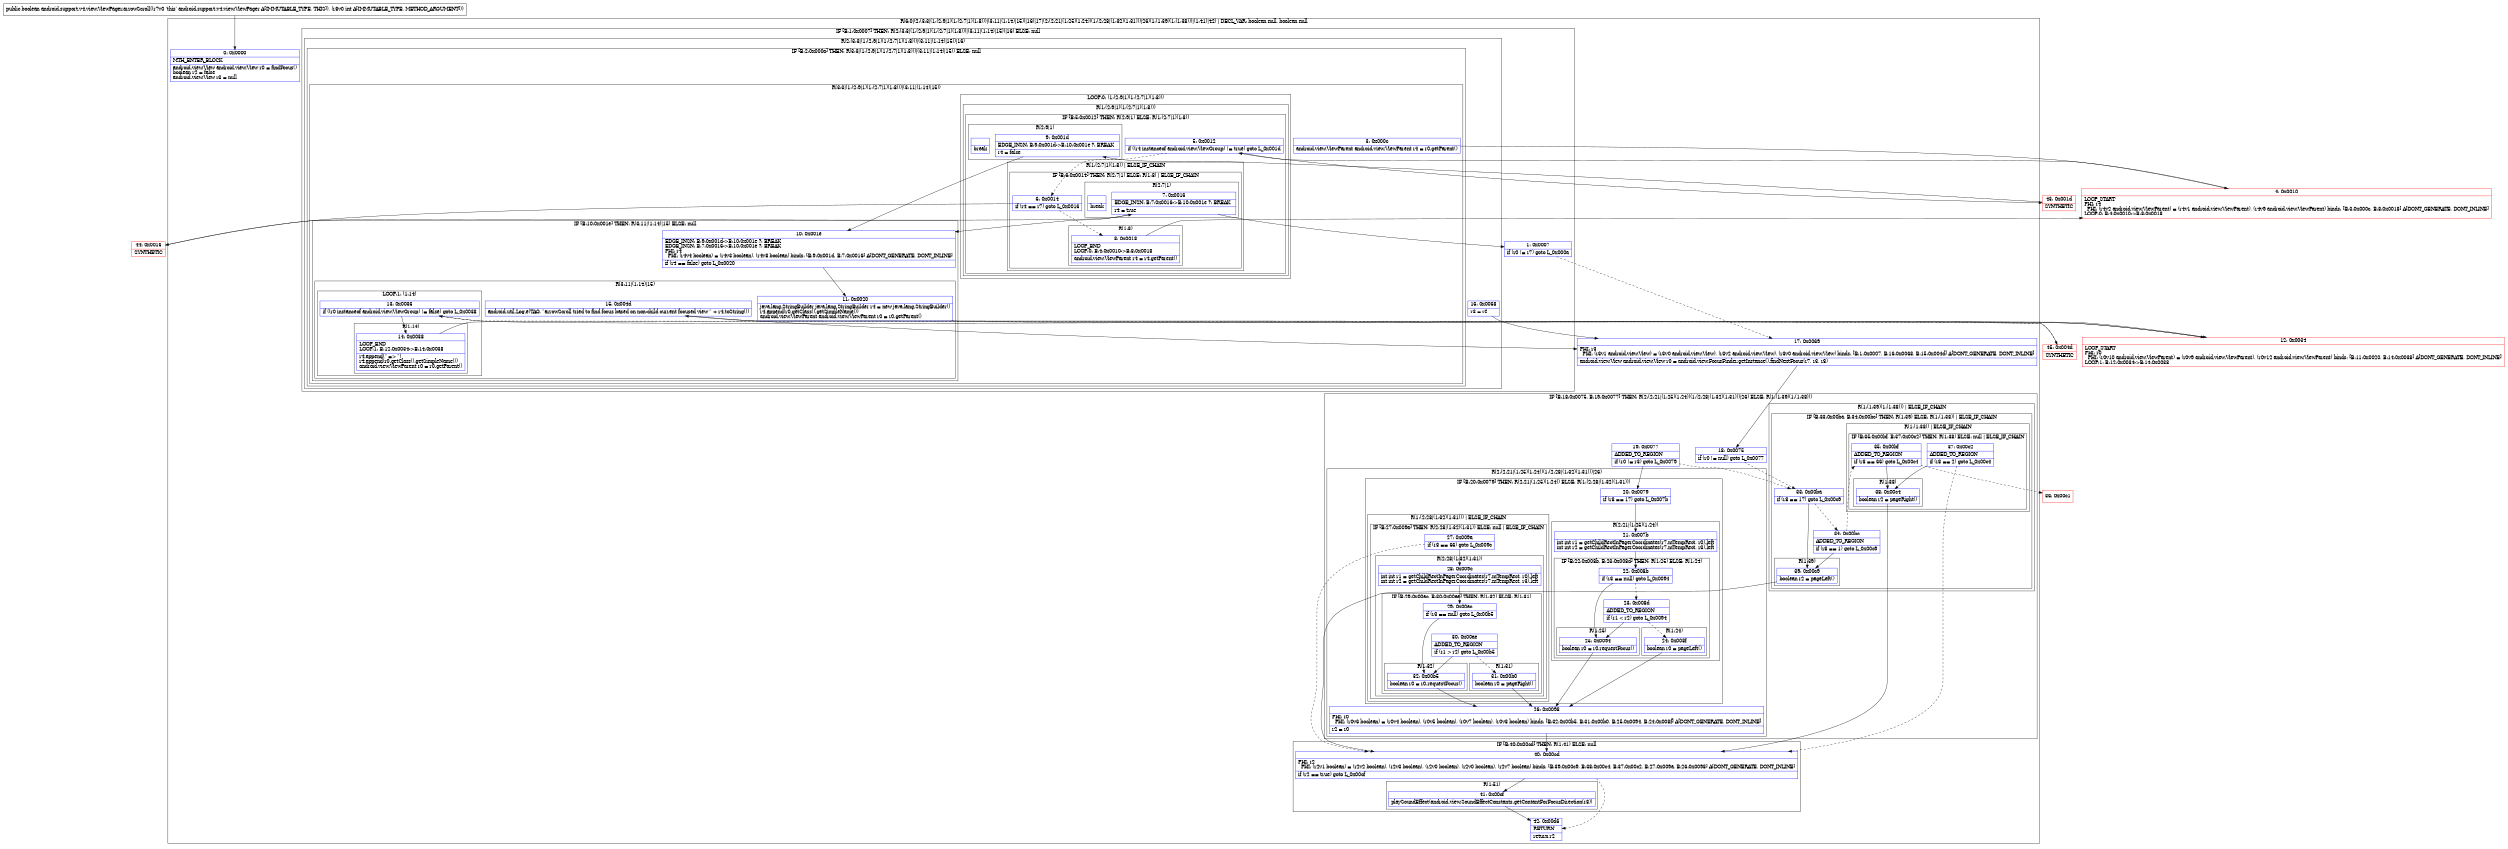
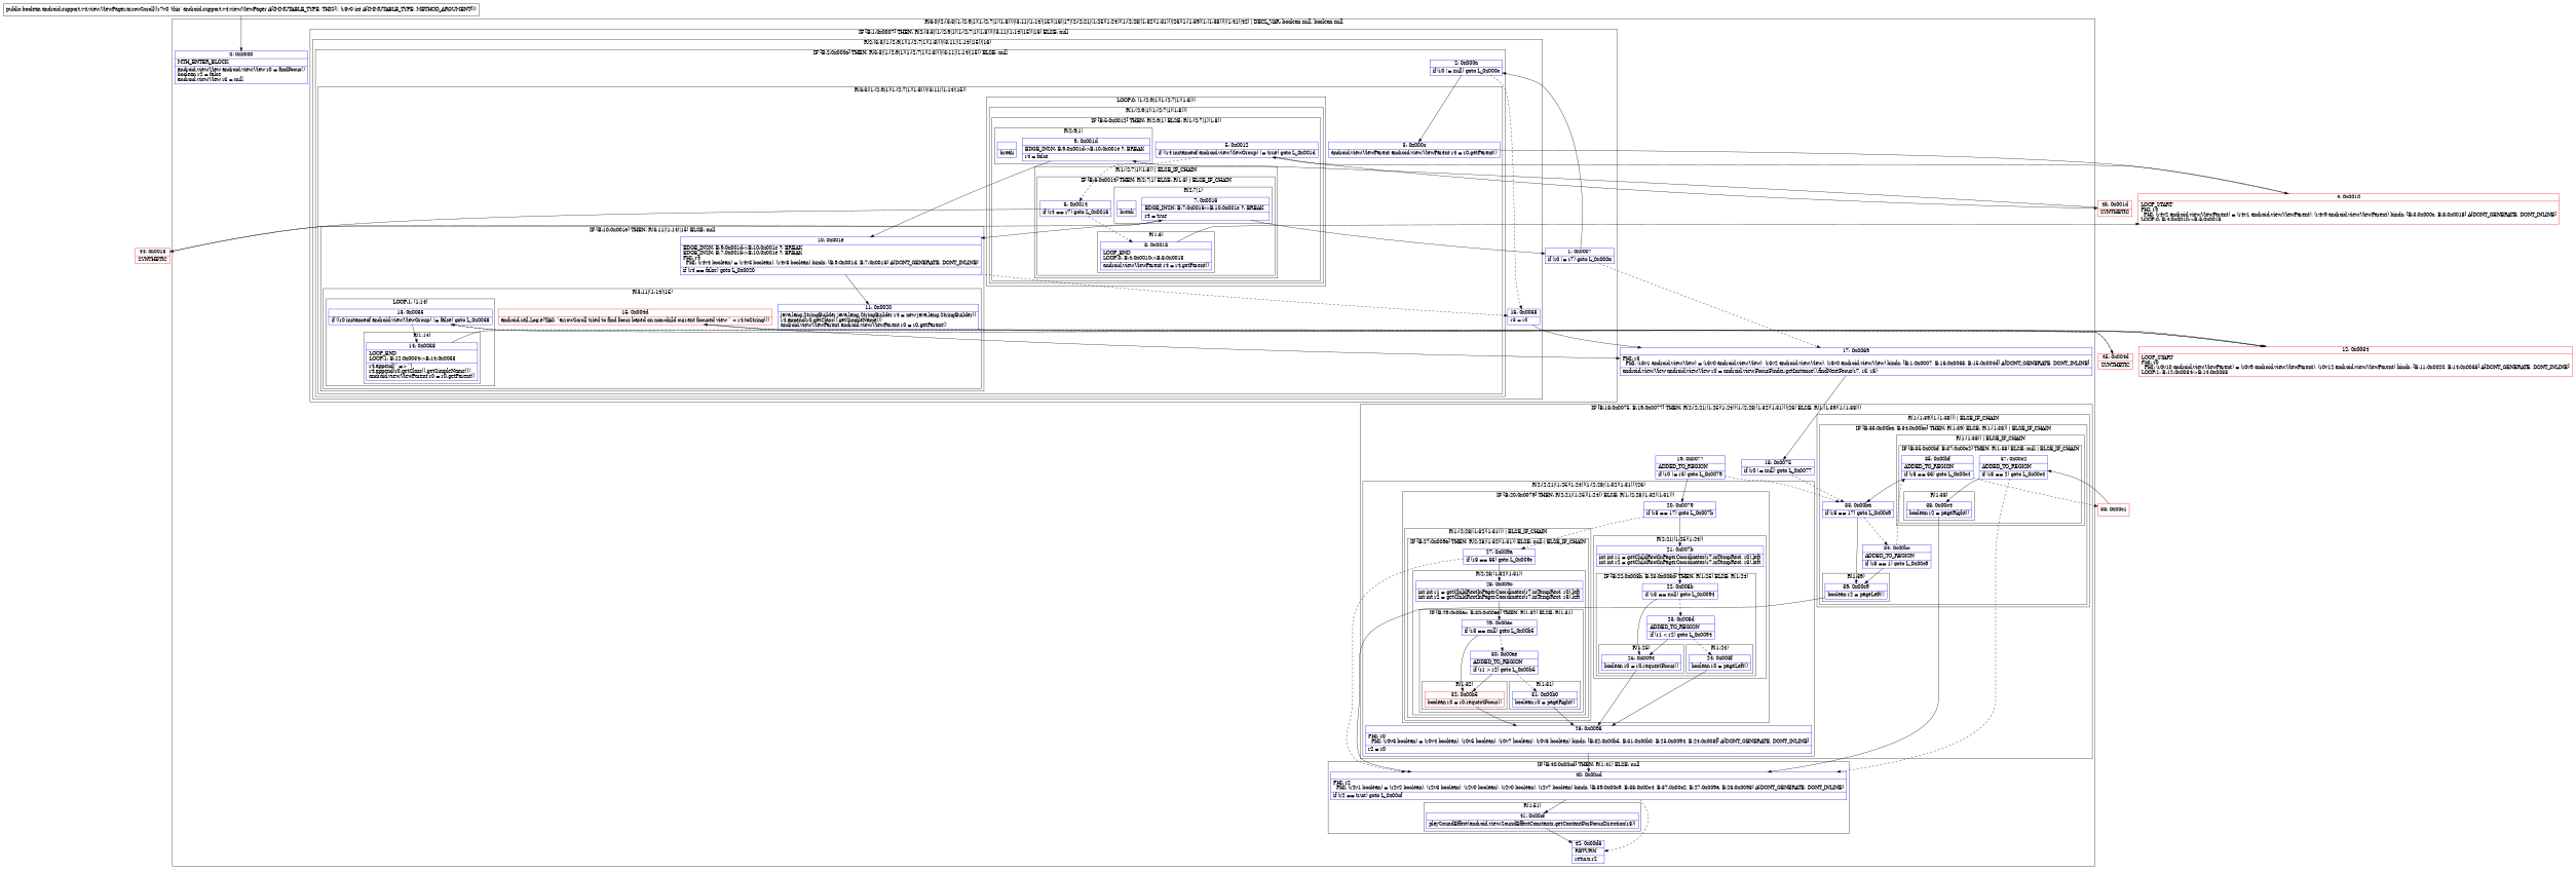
  digraph {
    node [color=blue shape=record]
    n1 [label="{9\:\ 0x001d|EDGE_INSN: B:9:0x001d\-\>B:10:0x001e ?: BREAK  \l|r4 = false\l}"]
    n2 [label="{|break\l}"]
    n3 [label="{7\:\ 0x0016|EDGE_INSN: B:7:0x0016\-\>B:10:0x001e ?: BREAK  \l|r4 = true\l}"]
    n4 [label="{|break\l}"]
    n5 [label="{8\:\ 0x0018|LOOP_END\lLOOP:0: B:4:0x0010\-\>B:8:0x0018\l|android.view.ViewParent r4 = r4.getParent()\l}"]
    n6 [label="{6\:\ 0x0014|if (r4 == r7) goto L_0x0016\l}"]
    n7 [label="{5\:\ 0x0012|if ((r4 instanceof android.view.ViewGroup) != true) goto L_0x001d\l}"]
    n8 [label="{14\:\ 0x0038|LOOP_END\lLOOP:1: B:12:0x0034\-\>B:14:0x0038\l|r4.append(\" =\> \")\lr4.append(r0.getClass().getSimpleName())\landroid.view.ViewParent r0 = r0.getParent()\l}"]
    n9 [label="{13\:\ 0x0036|if ((r0 instanceof android.view.ViewGroup) != false) goto L_0x0038\l}"]
    n10 [label="{11\:\ 0x0020|java.lang.StringBuilder java.lang.StringBuilder r4 = new java.lang.StringBuilder()\lr4.append(r0.getClass().getSimpleName())\landroid.view.ViewParent android.view.ViewParent r0 = r0.getParent()\l}"]
-   n11 [label="{15\:\ 0x004d|android.util.Log.e(TAG, \"arrowScroll tried to find focus based on non\-child current focused view \" + r4.toString())\l}"]
+   n11 [color=red label="{15\:\ 0x004d|android.util.Log.e(TAG, \"arrowScroll tried to find focus based on non\-child current focused view \" + r4.toString())\l}"]
    n12 [label="{10\:\ 0x001e|EDGE_INSN: B:9:0x001d\-\>B:10:0x001e ?: BREAK  \lEDGE_INSN: B:7:0x0016\-\>B:10:0x001e ?: BREAK  \lPHI: r4 \l  PHI: (r4v4 boolean) = (r4v3 boolean), (r4v8 boolean) binds: [B:9:0x001d, B:7:0x0016] A[DONT_GENERATE, DONT_INLINE]\l|if (r4 == false) goto L_0x0020\l}"]
    n13 [label="{3\:\ 0x000c|android.view.ViewParent android.view.ViewParent r4 = r0.getParent()\l}"]
+   n14 [label="{2\:\ 0x000a|if (r0 != null) goto L_0x000c\l}"]
    n15 [label="{16\:\ 0x0068|r3 = r0\l}"]
    n16 [label="{1\:\ 0x0007|if (r0 != r7) goto L_0x000a\l}"]
    n17 [label="{25\:\ 0x0094|boolean r0 = r0.requestFocus()\l}"]
    n18 [label="{24\:\ 0x008f|boolean r0 = pageLeft()\l}"]
    n19 [label="{22\:\ 0x008b|if (r3 == null) goto L_0x0094\l}"]
    n20 [label="{23\:\ 0x008d|ADDED_TO_REGION\l|if (r1 \< r2) goto L_0x0094\l}"]
    n21 [label="{21\:\ 0x007b|int int r1 = getChildRectInPagerCoordinates(r7.mTempRect, r0).left\lint int r2 = getChildRectInPagerCoordinates(r7.mTempRect, r3).left\l}"]
-   n22 [label="{32\:\ 0x00b5|boolean r0 = r0.requestFocus()\l}"]
+   n22 [color=red label="{32\:\ 0x00b5|boolean r0 = r0.requestFocus()\l}"]
    n23 [label="{31\:\ 0x00b0|boolean r0 = pageRight()\l}"]
    n24 [label="{29\:\ 0x00ac|if (r3 == null) goto L_0x00b5\l}"]
    n25 [label="{30\:\ 0x00ae|ADDED_TO_REGION\l|if (r1 \> r2) goto L_0x00b5\l}"]
    n26 [label="{28\:\ 0x009c|int int r1 = getChildRectInPagerCoordinates(r7.mTempRect, r0).left\lint int r2 = getChildRectInPagerCoordinates(r7.mTempRect, r3).left\l}"]
    n27 [label="{27\:\ 0x009a|if (r8 == 66) goto L_0x009c\l}"]
    n28 [label="{20\:\ 0x0079|if (r8 == 17) goto L_0x007b\l}"]
    n29 [label="{26\:\ 0x0098|PHI: r0 \l  PHI: (r0v6 boolean) = (r0v4 boolean), (r0v5 boolean), (r0v7 boolean), (r0v8 boolean) binds: [B:32:0x00b5, B:31:0x00b0, B:25:0x0094, B:24:0x008f] A[DONT_GENERATE, DONT_INLINE]\l|r2 = r0\l}"]
    n30 [label="{39\:\ 0x00c9|boolean r2 = pageLeft()\l}"]
    n31 [label="{38\:\ 0x00c4|boolean r2 = pageRight()\l}"]
    n32 [label="{35\:\ 0x00bf|ADDED_TO_REGION\l|if (r8 == 66) goto L_0x00c4\l}"]
    n33 [label="{37\:\ 0x00c2|ADDED_TO_REGION\l|if (r8 == 2) goto L_0x00c4\l}"]
    n34 [label="{33\:\ 0x00ba|if (r8 == 17) goto L_0x00c9\l}"]
    n35 [label="{34\:\ 0x00bc|ADDED_TO_REGION\l|if (r8 == 1) goto L_0x00c9\l}"]
    n36 [label="{18\:\ 0x0075|if (r0 != null) goto L_0x0077\l}"]
    n37 [label="{19\:\ 0x0077|ADDED_TO_REGION\l|if (r0 != r3) goto L_0x0079\l}"]
    n38 [label="{41\:\ 0x00cf|playSoundEffect(android.view.SoundEffectConstants.getContantForFocusDirection(r8))\l}"]
    n39 [label="{40\:\ 0x00cd|PHI: r2 \l  PHI: (r2v1 boolean) = (r2v2 boolean), (r2v3 boolean), (r2v0 boolean), (r2v0 boolean), (r2v7 boolean) binds: [B:39:0x00c9, B:38:0x00c4, B:37:0x00c2, B:27:0x009a, B:26:0x0098] A[DONT_GENERATE, DONT_INLINE]\l|if (r2 == true) goto L_0x00cf\l}"]
    n40 [label="{0\:\ 0x0000|MTH_ENTER_BLOCK\l|android.view.View android.view.View r0 = findFocus()\lboolean r2 = false\landroid.view.View r3 = null\l}"]
    n41 [label="{17\:\ 0x0069|PHI: r3 \l  PHI: (r3v1 android.view.View) = (r3v0 android.view.View), (r3v2 android.view.View), (r3v0 android.view.View) binds: [B:1:0x0007, B:16:0x0068, B:15:0x004d] A[DONT_GENERATE, DONT_INLINE]\l|android.view.View android.view.View r0 = android.view.FocusFinder.getInstance().findNextFocus(r7, r3, r8)\l}"]
    n42 [label="{42\:\ 0x00d6|RETURN\l|return r2\l}"]
    n43 [color=red label="{4\:\ 0x0010|LOOP_START\lPHI: r4 \l  PHI: (r4v2 android.view.ViewParent) = (r4v1 android.view.ViewParent), (r4v9 android.view.ViewParent) binds: [B:3:0x000c, B:8:0x0018] A[DONT_GENERATE, DONT_INLINE]\lLOOP:0: B:4:0x0010\-\>B:8:0x0018\l}"]
    n44 [color=red label="{44\:\ 0x0016|SYNTHETIC\l}"]
    n45 [color=red label="{43\:\ 0x001d|SYNTHETIC\l}"]
    n46 [color=red label="{12\:\ 0x0034|LOOP_START\lPHI: r0 \l  PHI: (r0v10 android.view.ViewParent) = (r0v9 android.view.ViewParent), (r0v12 android.view.ViewParent) binds: [B:11:0x0020, B:14:0x0038] A[DONT_GENERATE, DONT_INLINE]\lLOOP:1: B:12:0x0034\-\>B:14:0x0038\l}"]
    n47 [color=red label="{45\:\ 0x004d|SYNTHETIC\l}"]
    n48 [color=red label="{36\:\ 0x00c1}"]
    n49 [label="{public boolean android.support.v4.view.ViewPager.arrowScroll((r7v0 'this' android.support.v4.view.ViewPager A[IMMUTABLE_TYPE, THIS]), (r8v0 int A[IMMUTABLE_TYPE, METHOD_ARGUMENT])) }" color=""]
    subgraph cluster_1 {
      label="R(6:0|(2:(3:3|(1:(2:9|1)(1:(2:7|1)(1:8)))|(3:11|(1:14)|15))|16)|17|(2:(2:21|(1:25)(1:24))(1:(2:28|(1:32)(1:31)))|26)(1:(1:39)(1:(1:38)))|(1:41)|42) | DECL_VAR: boolean null, boolean null\l"
      n40
      n41
      n42
      subgraph cluster_2 {
        label="IF [B:1:0x0007] THEN: R(2:(3:3|(1:(2:9|1)(1:(2:7|1)(1:8)))|(3:11|(1:14)|15))|16) ELSE: null"
        n16
        subgraph cluster_3 {
          label="R(2:(3:3|(1:(2:9|1)(1:(2:7|1)(1:8)))|(3:11|(1:14)|15))|16)"
          n15
          subgraph cluster_4 {
            label="IF [B:2:0x000a] THEN: R(3:3|(1:(2:9|1)(1:(2:7|1)(1:8)))|(3:11|(1:14)|15)) ELSE: null"
+           n14
            subgraph cluster_5 {
              label="R(3:3|(1:(2:9|1)(1:(2:7|1)(1:8)))|(3:11|(1:14)|15))"
              n13
              subgraph cluster_6 {
                label="LOOP:0: (1:(2:9|1)(1:(2:7|1)(1:8)))"
                subgraph cluster_7 {
                  label="R(1:(2:9|1)(1:(2:7|1)(1:8)))"
                  subgraph cluster_8 {
                    label="IF [B:5:0x0012] THEN: R(2:9|1) ELSE: R(1:(2:7|1)(1:8))"
                    n7
                    subgraph cluster_9 {
                      label="R(2:9|1)"
                      n1
                      n2
                    }
                    subgraph cluster_10 {
                      label="R(1:(2:7|1)(1:8)) | ELSE_IF_CHAIN\l"
                      subgraph cluster_11 {
                        label="IF [B:6:0x0014] THEN: R(2:7|1) ELSE: R(1:8) | ELSE_IF_CHAIN\l"
                        n6
                        subgraph cluster_12 {
                          label="R(2:7|1)"
                          n3
                          n4
                        }
                        subgraph cluster_13 {
                          label="R(1:8)"
                          n5
                        }
                      }
                    }
                  }
                }
              }
              subgraph cluster_14 {
                label="IF [B:10:0x001e] THEN: R(3:11|(1:14)|15) ELSE: null"
                n12
                subgraph cluster_15 {
                  label="R(3:11|(1:14)|15)"
                  n10
                  n11
                  subgraph cluster_16 {
                    label="LOOP:1: (1:14)"
                    n9
                    subgraph cluster_17 {
                      label="R(1:14)"
                      n8
                    }
                  }
                }
              }
            }
          }
        }
      }
      subgraph cluster_18 {
        label="IF [B:18:0x0075, B:19:0x0077] THEN: R(2:(2:21|(1:25)(1:24))(1:(2:28|(1:32)(1:31)))|26) ELSE: R(1:(1:39)(1:(1:38)))"
        n36
        n37
        subgraph cluster_19 {
          label="R(2:(2:21|(1:25)(1:24))(1:(2:28|(1:32)(1:31)))|26)"
          n29
          subgraph cluster_20 {
            label="IF [B:20:0x0079] THEN: R(2:21|(1:25)(1:24)) ELSE: R(1:(2:28|(1:32)(1:31)))"
            n28
            subgraph cluster_21 {
              label="R(2:21|(1:25)(1:24))"
              n21
              subgraph cluster_22 {
                label="IF [B:22:0x008b, B:23:0x008d] THEN: R(1:25) ELSE: R(1:24)"
                n19
                n20
                subgraph cluster_23 {
                  label="R(1:25)"
                  n17
                }
                subgraph cluster_24 {
                  label="R(1:24)"
                  n18
                }
              }
            }
            subgraph cluster_25 {
              label="R(1:(2:28|(1:32)(1:31))) | ELSE_IF_CHAIN\l"
              subgraph cluster_26 {
                label="IF [B:27:0x009a] THEN: R(2:28|(1:32)(1:31)) ELSE: null | ELSE_IF_CHAIN\l"
                n27
                subgraph cluster_27 {
                  label="R(2:28|(1:32)(1:31))"
                  n26
                  subgraph cluster_28 {
                    label="IF [B:29:0x00ac, B:30:0x00ae] THEN: R(1:32) ELSE: R(1:31)"
                    n24
                    n25
                    subgraph cluster_29 {
                      label="R(1:32)"
                      n22
                    }
                    subgraph cluster_30 {
                      label="R(1:31)"
                      n23
                    }
                  }
                }
              }
            }
          }
        }
        subgraph cluster_31 {
          label="R(1:(1:39)(1:(1:38))) | ELSE_IF_CHAIN\l"
          subgraph cluster_32 {
            label="IF [B:33:0x00ba, B:34:0x00bc] THEN: R(1:39) ELSE: R(1:(1:38)) | ELSE_IF_CHAIN\l"
            n34
            n35
            subgraph cluster_33 {
              label="R(1:39)"
              n30
            }
            subgraph cluster_34 {
              label="R(1:(1:38)) | ELSE_IF_CHAIN\l"
              subgraph cluster_35 {
                label="IF [B:35:0x00bf, B:37:0x00c2] THEN: R(1:38) ELSE: null | ELSE_IF_CHAIN\l"
                n32
                n33
                subgraph cluster_36 {
                  label="R(1:38)"
                  n31
                }
              }
            }
          }
        }
      }
      subgraph cluster_37 {
        label="IF [B:40:0x00cd] THEN: R(1:41) ELSE: null"
        n39
        subgraph cluster_38 {
          label="R(1:51)"
          n38
        }
      }
    }
    n1 -> n12
    n3 -> n12
    n3 -> n16
    n5 -> n43
    n6 -> n5 [style=dashed]
    n6 -> n44
    n7 -> n6 [style=dashed]
    n7 -> n45
    n8 -> n46
    n9 -> n8
    n9 -> n47 [style=dashed]
    n10 -> n46
    n11 -> n41
    n12 -> n10
+   n12 -> n15 [style=dashed]
    n13 -> n43
+   n14 -> n13
+   n14 -> n15 [style=dashed]
    n15 -> n41
+   n16 -> n14
    n16 -> n41 [style=dashed]
    n17 -> n29
    n18 -> n29
    n19 -> n17
    n19 -> n20 [style=dashed]
    n20 -> n17
    n20 -> n18 [style=dashed]
    n21 -> n19
    n22 -> n29
    n23 -> n29
    n24 -> n22
+   n24 -> n25 [style=dashed]
    n25 -> n22
    n25 -> n23 [style=dashed]
    n26 -> n24
    n27 -> n26
    n27 -> n39 [style=dashed]
    n28 -> n21
+   n28 -> n27 [style=dashed]
    n29 -> n39
    n30 -> n39
    n31 -> n39
-   n32 -> n31
+   n32 -> n34
    n32 -> n48 [style=dashed]
    n33 -> n31
    n33 -> n39 [style=dashed]
    n34 -> n30
    n34 -> n35 [style=dashed]
    n35 -> n30
    n35 -> n32 [style=dashed]
    n36 -> n34 [style=dashed]
    n37 -> n28
    n37 -> n34 [style=dashed]
    n38 -> n42
    n39 -> n38
    n39 -> n42 [style=dashed]
    n41 -> n36
    n43 -> n7
    n44 -> n3
    n45 -> n1
    n46 -> n9
    n47 -> n11
+   n48 -> n33
    n49 -> n40
  }
